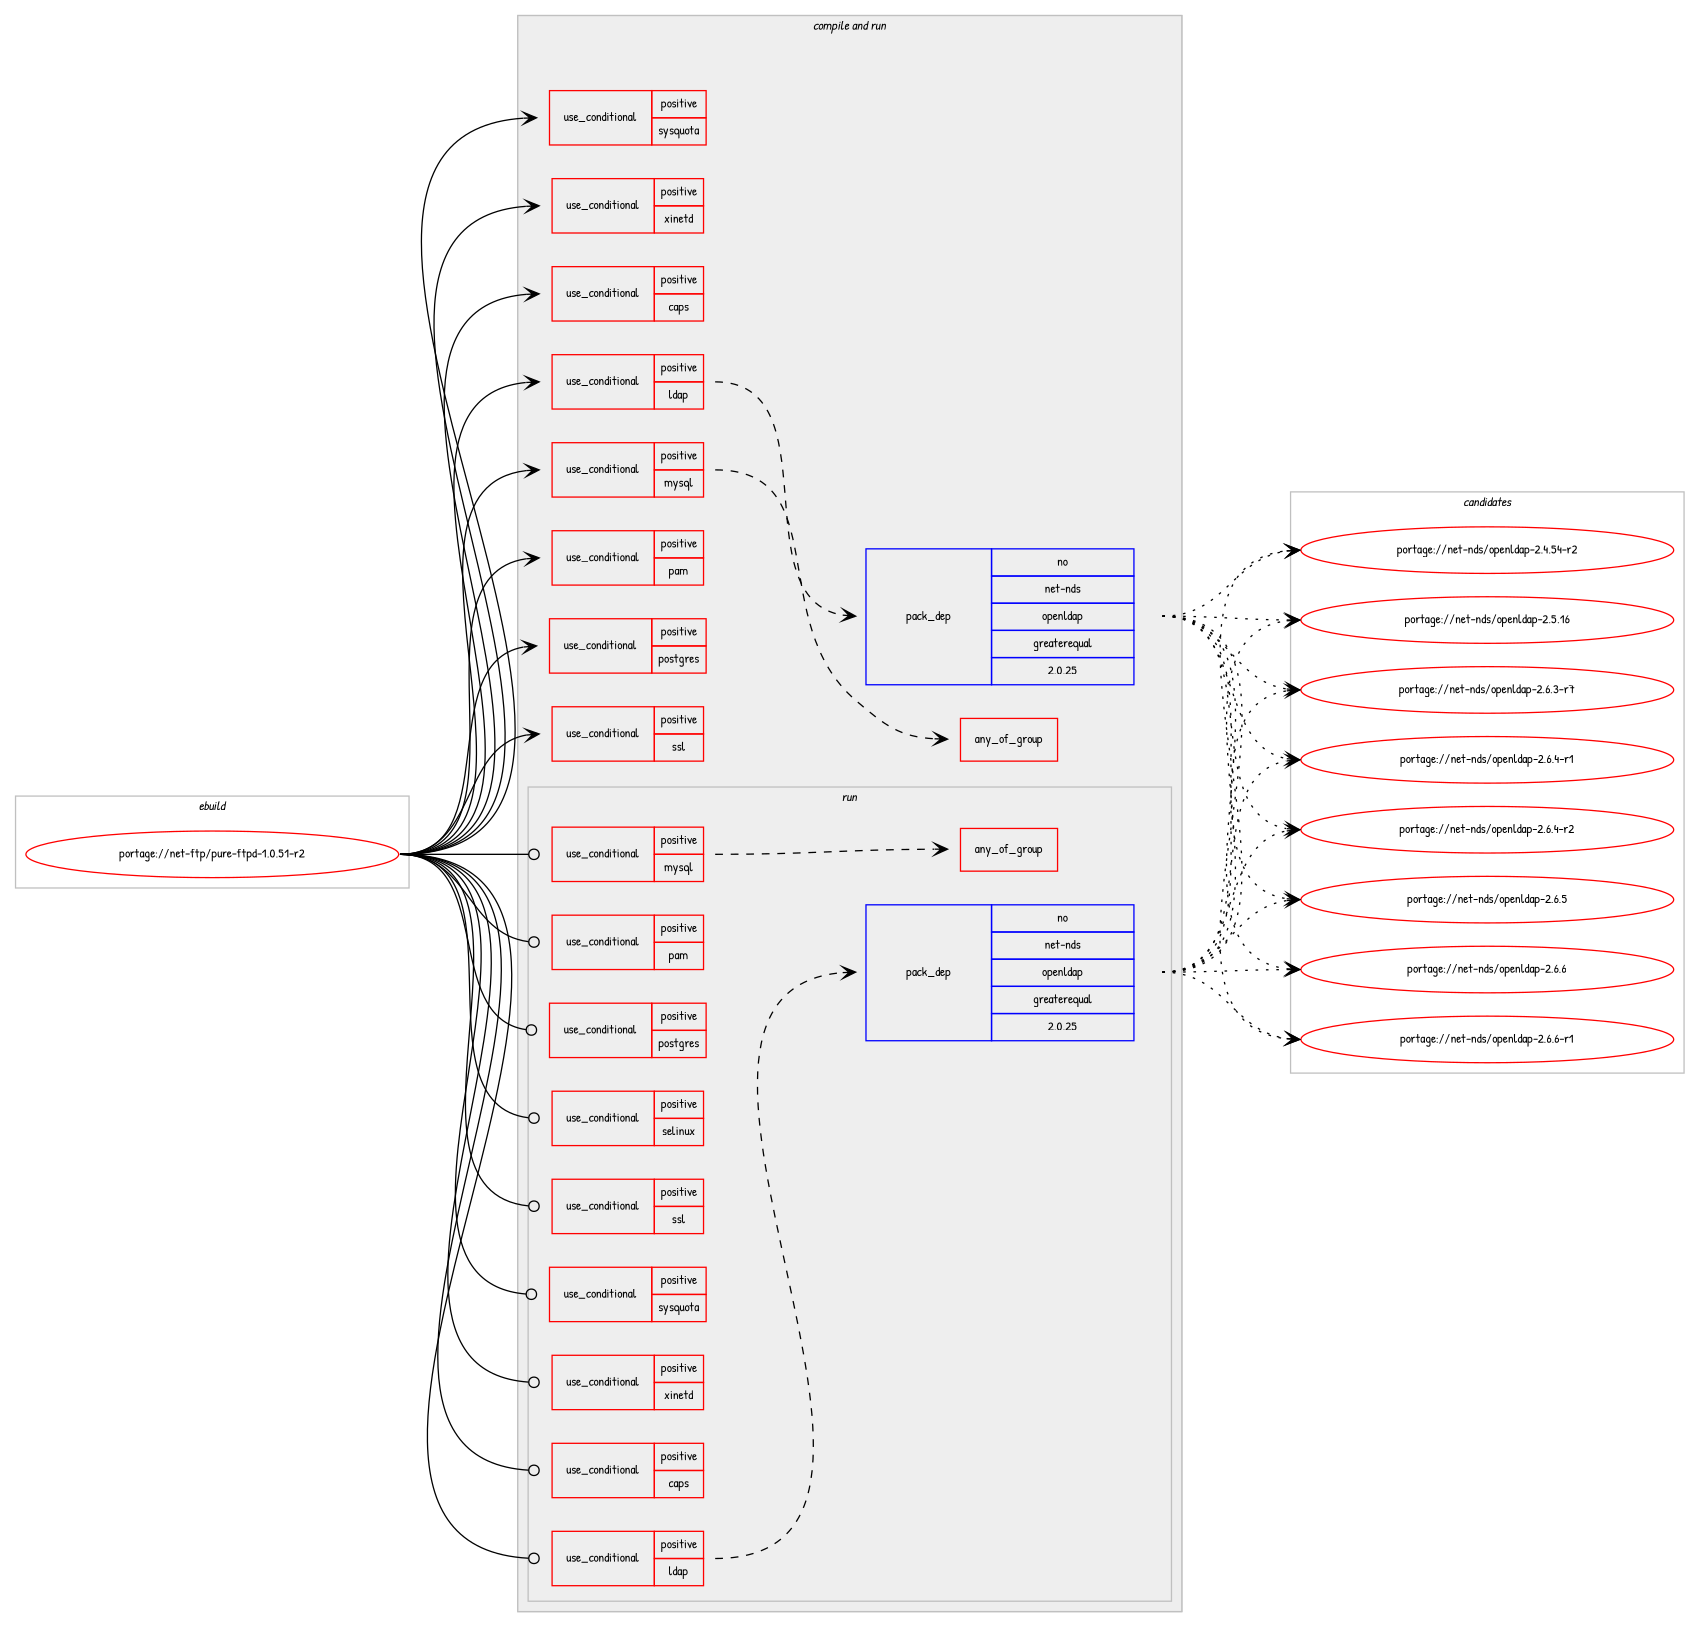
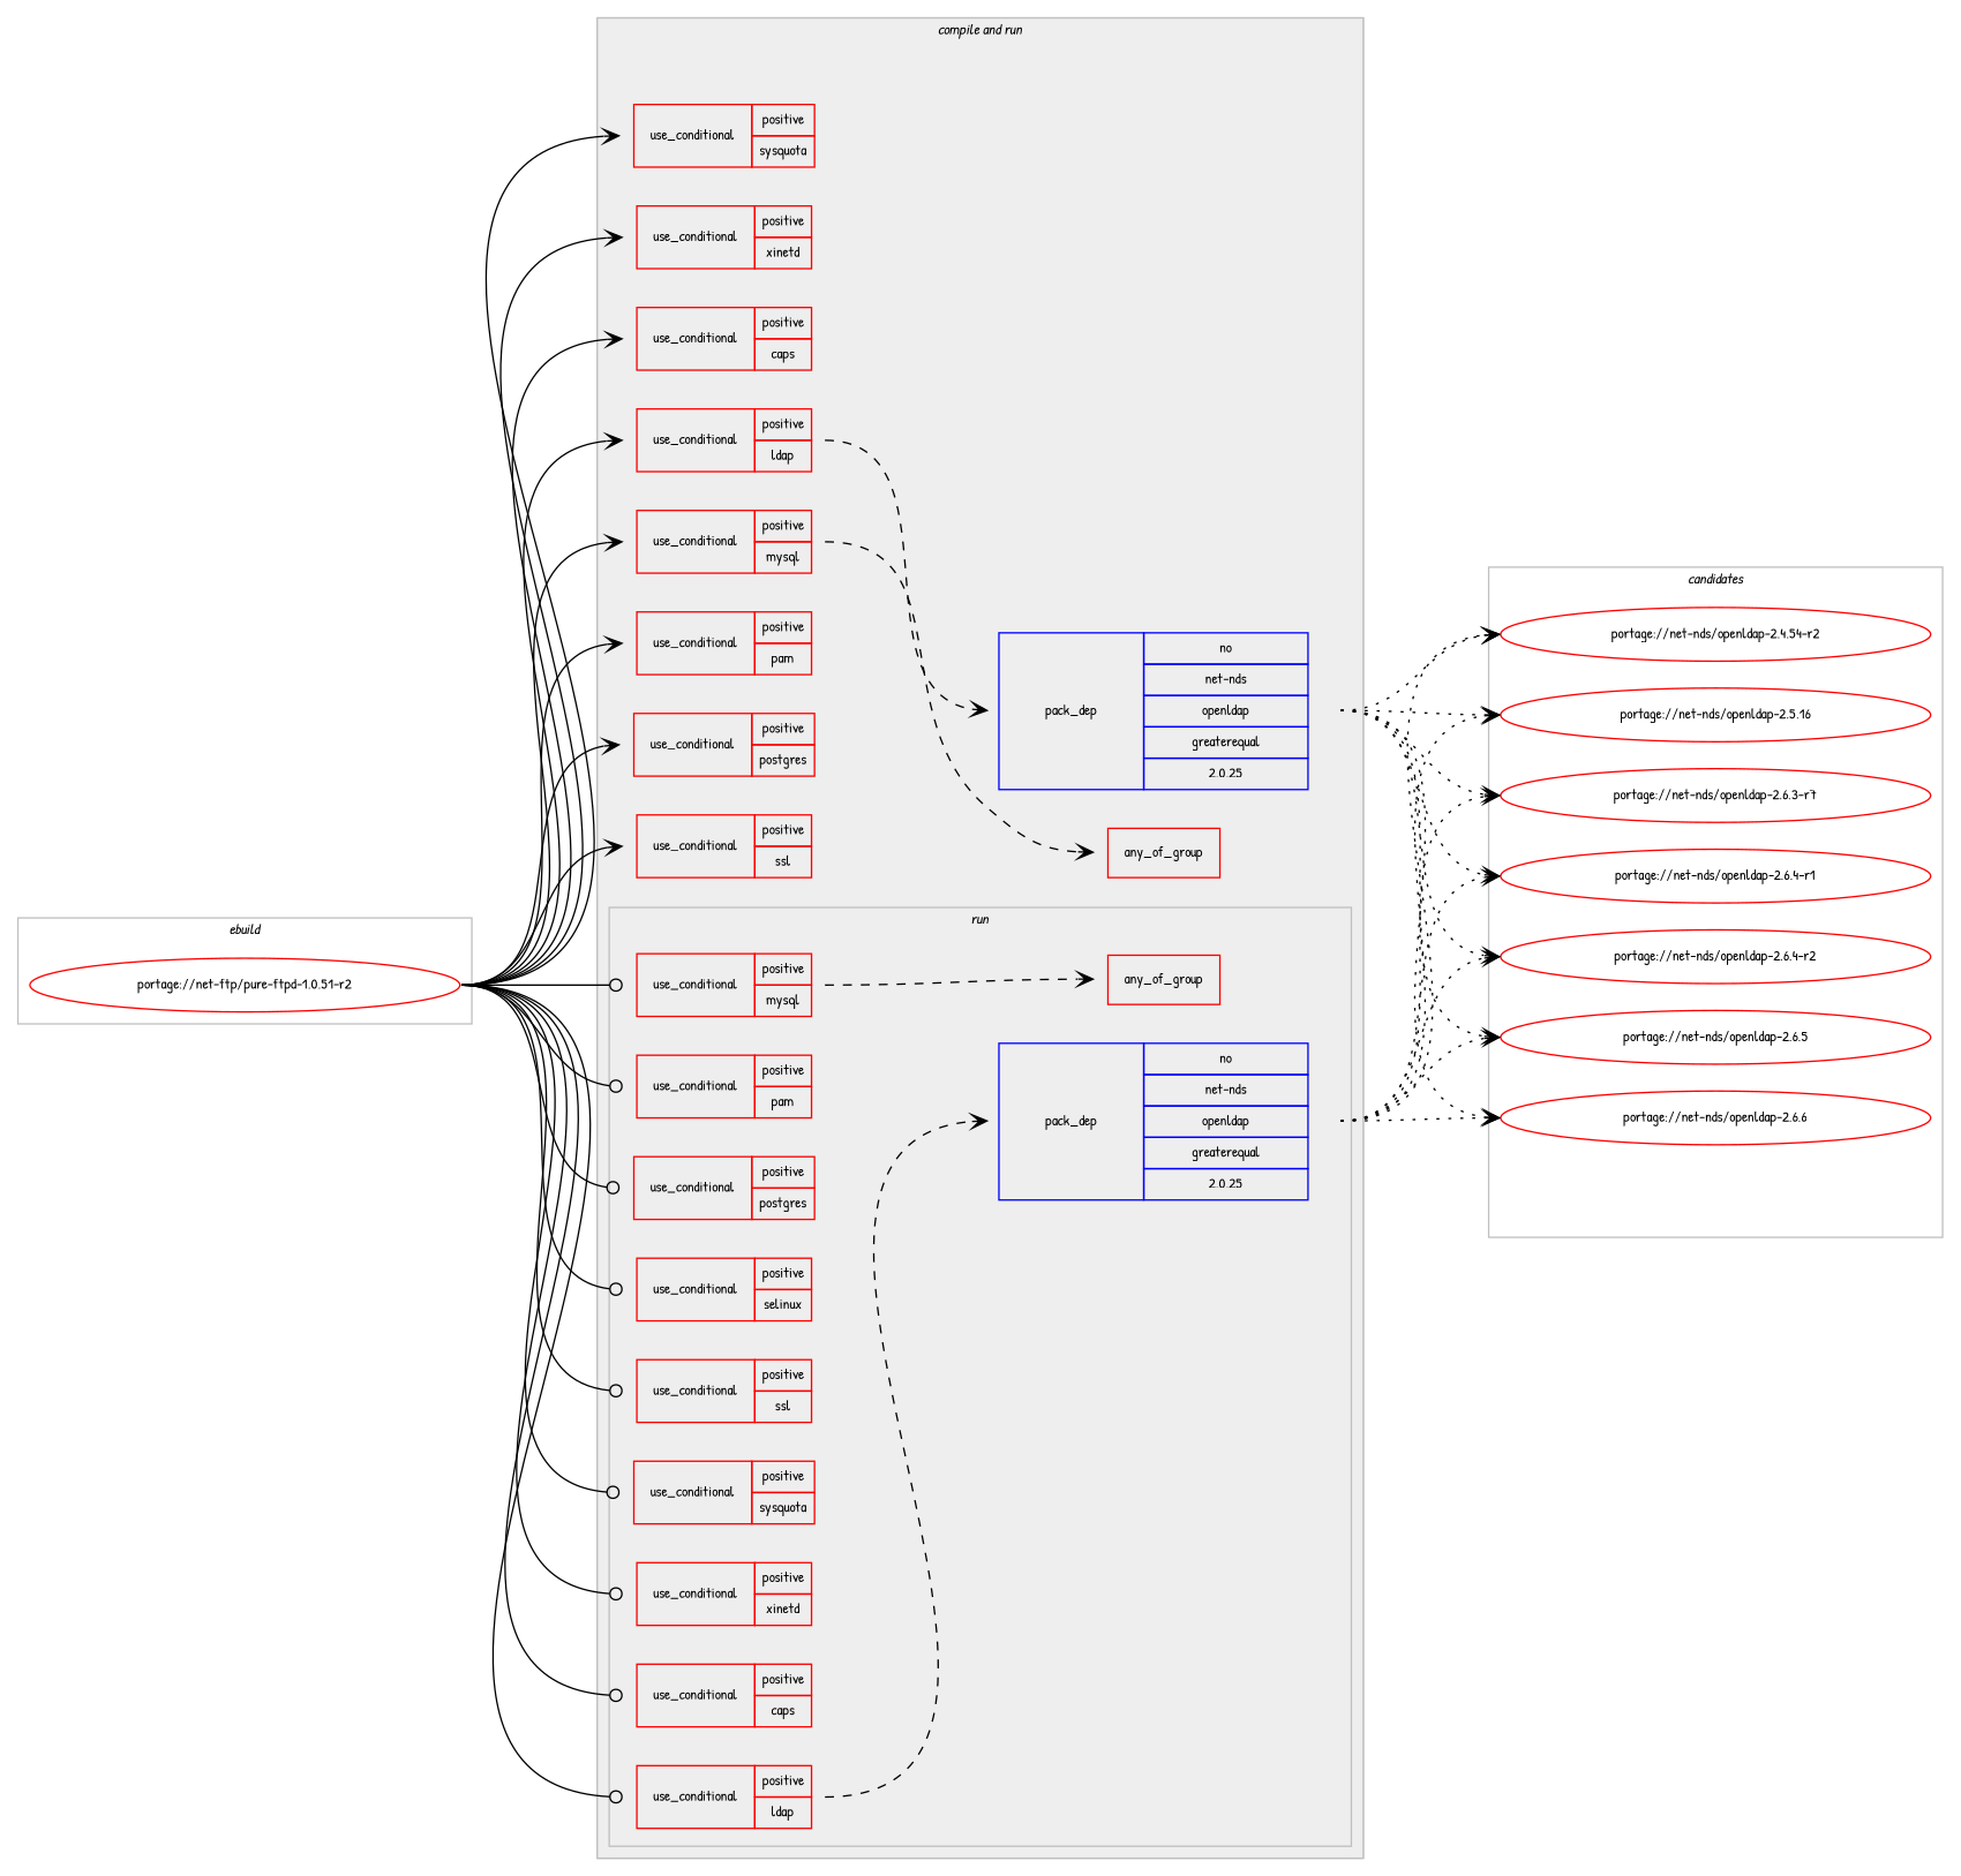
  digraph {
    compound=true
    concentrate=true
    fontname="Patrick Hand"
    fontsize=10
    newrank=true
    rankdir=LR
    ranksep=1.5
    node [color=red fontname="Patrick Hand" fontsize=10 shape=none]
    edge [arrowhead=vee fontname="Patrick Hand" headport=w style=solid tailport=e weight=20]
    n1 [label="portage://net-ftp/pure-ftpd-1.0.51-r2" width=4 shape=""]
    n2 [label=<<TABLE BORDER="0" CELLBORDER="1" CELLSPACING="0" CELLPADDING="4"><TR><TD ROWSPAN="3" CELLPADDING="10">use_conditional</TD></TR><TR><TD>positive</TD></TR><TR><TD>caps</TD></TR></TABLE>>]
    n3 [color=blue label=<<TABLE BORDER="0" CELLBORDER="1" CELLSPACING="0" CELLPADDING="4" WIDTH="220"><TR><TD ROWSPAN="6" CELLPADDING="30">pack_dep</TD></TR><TR><TD WIDTH="110">no</TD></TR><TR><TD>net-nds</TD></TR><TR><TD>openldap</TD></TR><TR><TD>greaterequal</TD></TR><TR><TD>2.0.25</TD></TR></TABLE>>]
    n4 [label=<<TABLE BORDER="0" CELLBORDER="1" CELLSPACING="0" CELLPADDING="4"><TR><TD ROWSPAN="3" CELLPADDING="10">use_conditional</TD></TR><TR><TD>positive</TD></TR><TR><TD>ldap</TD></TR></TABLE>>]
    n5 [label=<<TABLE BORDER="0" CELLBORDER="1" CELLSPACING="0" CELLPADDING="4"><TR><TD CELLPADDING="10">any_of_group</TD></TR></TABLE>>]
    n6 [label=<<TABLE BORDER="0" CELLBORDER="1" CELLSPACING="0" CELLPADDING="4"><TR><TD ROWSPAN="3" CELLPADDING="10">use_conditional</TD></TR><TR><TD>positive</TD></TR><TR><TD>mysql</TD></TR></TABLE>>]
    n7 [label=<<TABLE BORDER="0" CELLBORDER="1" CELLSPACING="0" CELLPADDING="4"><TR><TD ROWSPAN="3" CELLPADDING="10">use_conditional</TD></TR><TR><TD>positive</TD></TR><TR><TD>pam</TD></TR></TABLE>>]
    n8 [label=<<TABLE BORDER="0" CELLBORDER="1" CELLSPACING="0" CELLPADDING="4"><TR><TD ROWSPAN="3" CELLPADDING="10">use_conditional</TD></TR><TR><TD>positive</TD></TR><TR><TD>postgres</TD></TR></TABLE>>]
    n9 [label=<<TABLE BORDER="0" CELLBORDER="1" CELLSPACING="0" CELLPADDING="4"><TR><TD ROWSPAN="3" CELLPADDING="10">use_conditional</TD></TR><TR><TD>positive</TD></TR><TR><TD>ssl</TD></TR></TABLE>>]
    n10 [label=<<TABLE BORDER="0" CELLBORDER="1" CELLSPACING="0" CELLPADDING="4"><TR><TD ROWSPAN="3" CELLPADDING="10">use_conditional</TD></TR><TR><TD>positive</TD></TR><TR><TD>sysquota</TD></TR></TABLE>>]
    n11 [label=<<TABLE BORDER="0" CELLBORDER="1" CELLSPACING="0" CELLPADDING="4"><TR><TD ROWSPAN="3" CELLPADDING="10">use_conditional</TD></TR><TR><TD>positive</TD></TR><TR><TD>xinetd</TD></TR></TABLE>>]
    n12 [label=<<TABLE BORDER="0" CELLBORDER="1" CELLSPACING="0" CELLPADDING="4"><TR><TD ROWSPAN="3" CELLPADDING="10">use_conditional</TD></TR><TR><TD>positive</TD></TR><TR><TD>caps</TD></TR></TABLE>>]
    n13 [color=blue label=<<TABLE BORDER="0" CELLBORDER="1" CELLSPACING="0" CELLPADDING="4" WIDTH="220"><TR><TD ROWSPAN="6" CELLPADDING="30">pack_dep</TD></TR><TR><TD WIDTH="110">no</TD></TR><TR><TD>net-nds</TD></TR><TR><TD>openldap</TD></TR><TR><TD>greaterequal</TD></TR><TR><TD>2.0.25</TD></TR></TABLE>>]
    n14 [label=<<TABLE BORDER="0" CELLBORDER="1" CELLSPACING="0" CELLPADDING="4"><TR><TD ROWSPAN="3" CELLPADDING="10">use_conditional</TD></TR><TR><TD>positive</TD></TR><TR><TD>ldap</TD></TR></TABLE>>]
    n15 [label=<<TABLE BORDER="0" CELLBORDER="1" CELLSPACING="0" CELLPADDING="4"><TR><TD CELLPADDING="10">any_of_group</TD></TR></TABLE>>]
    n16 [label=<<TABLE BORDER="0" CELLBORDER="1" CELLSPACING="0" CELLPADDING="4"><TR><TD ROWSPAN="3" CELLPADDING="10">use_conditional</TD></TR><TR><TD>positive</TD></TR><TR><TD>mysql</TD></TR></TABLE>>]
    n17 [label=<<TABLE BORDER="0" CELLBORDER="1" CELLSPACING="0" CELLPADDING="4"><TR><TD ROWSPAN="3" CELLPADDING="10">use_conditional</TD></TR><TR><TD>positive</TD></TR><TR><TD>pam</TD></TR></TABLE>>]
    n18 [label=<<TABLE BORDER="0" CELLBORDER="1" CELLSPACING="0" CELLPADDING="4"><TR><TD ROWSPAN="3" CELLPADDING="10">use_conditional</TD></TR><TR><TD>positive</TD></TR><TR><TD>postgres</TD></TR></TABLE>>]
    n19 [label=<<TABLE BORDER="0" CELLBORDER="1" CELLSPACING="0" CELLPADDING="4"><TR><TD ROWSPAN="3" CELLPADDING="10">use_conditional</TD></TR><TR><TD>positive</TD></TR><TR><TD>selinux</TD></TR></TABLE>>]
    n20 [label=<<TABLE BORDER="0" CELLBORDER="1" CELLSPACING="0" CELLPADDING="4"><TR><TD ROWSPAN="3" CELLPADDING="10">use_conditional</TD></TR><TR><TD>positive</TD></TR><TR><TD>ssl</TD></TR></TABLE>>]
    n21 [label=<<TABLE BORDER="0" CELLBORDER="1" CELLSPACING="0" CELLPADDING="4"><TR><TD ROWSPAN="3" CELLPADDING="10">use_conditional</TD></TR><TR><TD>positive</TD></TR><TR><TD>sysquota</TD></TR></TABLE>>]
    n22 [label=<<TABLE BORDER="0" CELLBORDER="1" CELLSPACING="0" CELLPADDING="4"><TR><TD ROWSPAN="3" CELLPADDING="10">use_conditional</TD></TR><TR><TD>positive</TD></TR><TR><TD>xinetd</TD></TR></TABLE>>]
    n23 [label="portage://net-nds/openldap-2.4.54-r2" width=4 shape=""]
    n24 [label="portage://net-nds/openldap-2.5.16" width=4 shape=""]
    n25 [label="portage://net-nds/openldap-2.6.3-r7" width=4 shape=""]
    n26 [label="portage://net-nds/openldap-2.6.4-r1" width=4 shape=""]
    n27 [label="portage://net-nds/openldap-2.6.4-r2" width=4 shape=""]
    n28 [label="portage://net-nds/openldap-2.6.5" width=4 shape=""]
    n29 [label="portage://net-nds/openldap-2.6.6" width=4 shape=""]
-   n30 [label="portage://net-nds/openldap-2.6.6-r1" width=4 shape=""]
    subgraph cluster_1 {
      color=gray
      label=<<i>ebuild</i>>
      rank=same
      n1
    }
    subgraph cluster_2 {
      color=gray
      label=<<i>dependencies</i>>
      subgraph cluster_3 {
        color=gray
        fillcolor="#eeeeee"
        label=<<i>compile</i>>
        style=filled
        subgraph sub_4 {
          color=gray
          fillcolor="#eeeeee"
          label=<<i>compile</i>>
          style=filled
          n2
        }
        subgraph sub_5 {
          color=gray
          fillcolor="#eeeeee"
          label=<<i>compile</i>>
          style=filled
          n4
          subgraph sub_6 {
            color=gray
            fillcolor="#eeeeee"
            label=<<i>compile</i>>
            style=filled
            n3
          }
        }
        subgraph sub_7 {
          color=gray
          fillcolor="#eeeeee"
          label=<<i>compile</i>>
          style=filled
          n6
          subgraph sub_8 {
            color=gray
            fillcolor="#eeeeee"
            label=<<i>compile</i>>
            style=filled
            n5
          }
        }
        subgraph sub_9 {
          color=gray
          fillcolor="#eeeeee"
          label=<<i>compile</i>>
          style=filled
          n7
        }
        subgraph sub_10 {
          color=gray
          fillcolor="#eeeeee"
          label=<<i>compile</i>>
          style=filled
          n8
        }
        subgraph sub_11 {
          color=gray
          fillcolor="#eeeeee"
          label=<<i>compile</i>>
          style=filled
          n9
        }
        subgraph sub_12 {
          color=gray
          fillcolor="#eeeeee"
          label=<<i>compile</i>>
          style=filled
          n10
        }
        subgraph sub_13 {
          color=gray
          fillcolor="#eeeeee"
          label=<<i>compile</i>>
          style=filled
          n11
        }
      }
      subgraph cluster_14 {
        color=gray
        fillcolor="#eeeeee"
        label=<<i>compile and run</i>>
        style=filled
      }
      subgraph cluster_15 {
        color=gray
        fillcolor="#eeeeee"
        label=<<i>run</i>>
        style=filled
        subgraph sub_16 {
          color=gray
          fillcolor="#eeeeee"
          label=<<i>run</i>>
          style=filled
          n12
        }
        subgraph sub_17 {
          color=gray
          fillcolor="#eeeeee"
          label=<<i>run</i>>
          style=filled
          n14
          subgraph sub_18 {
            color=gray
            fillcolor="#eeeeee"
            label=<<i>run</i>>
            style=filled
            n13
          }
        }
        subgraph sub_19 {
          color=gray
          fillcolor="#eeeeee"
          label=<<i>run</i>>
          style=filled
          n16
          subgraph sub_20 {
            color=gray
            fillcolor="#eeeeee"
            label=<<i>run</i>>
            style=filled
            n15
          }
        }
        subgraph sub_21 {
          color=gray
          fillcolor="#eeeeee"
          label=<<i>run</i>>
          style=filled
          n17
        }
        subgraph sub_22 {
          color=gray
          fillcolor="#eeeeee"
          label=<<i>run</i>>
          style=filled
          n18
        }
        subgraph sub_23 {
          color=gray
          fillcolor="#eeeeee"
          label=<<i>run</i>>
          style=filled
          n19
        }
        subgraph sub_24 {
          color=gray
          fillcolor="#eeeeee"
          label=<<i>run</i>>
          style=filled
          n20
        }
        subgraph sub_25 {
          color=gray
          fillcolor="#eeeeee"
          label=<<i>run</i>>
          style=filled
          n21
        }
        subgraph sub_26 {
          color=gray
          fillcolor="#eeeeee"
          label=<<i>run</i>>
          style=filled
          n22
        }
      }
    }
    subgraph cluster_27 {
      color=gray
      label=<<i>candidates</i>>
      rank=same
      subgraph sub_28 {
        color=black
        label=<<i>candidates</i>>
        nodesep=1
        rank=same
        n23
        n24
        n25
        n26
        n27
        n28
        n29
-       n30
      }
      subgraph sub_29 {
        color=black
        label=<<i>candidates</i>>
        nodesep=1
        rank=same
        n23
        n24
        n25
        n26
        n27
        n28
        n29
-       n30
      }
    }
    n1 -> n2
    n1 -> n4
    n1 -> n6
    n1 -> n7
    n1 -> n8
    n1 -> n9
    n1 -> n10
    n1 -> n11
    n1 -> n12 [arrowhead=odot]
    n1 -> n14 [arrowhead=odot]
    n1 -> n16 [arrowhead=odot]
    n1 -> n17 [arrowhead=odot]
    n1 -> n18 [arrowhead=odot]
    n1 -> n19 [arrowhead=odot]
    n1 -> n20 [arrowhead=odot]
    n1 -> n21 [arrowhead=odot]
    n1 -> n22 [arrowhead=odot]
    n3 -> n23 [style=dotted weight=100]
    n3 -> n24 [style=dotted weight=100]
    n3 -> n25 [style=dotted weight=100]
    n3 -> n26 [style=dotted weight=100]
    n3 -> n27 [style=dotted weight=100]
    n3 -> n28 [style=dotted weight=100]
    n3 -> n29 [style=dotted weight=100]
-   n3 -> n30 [style=dotted weight=100]
    n4 -> n3 [style=dashed]
    n6 -> n5 [style=dashed]
    n13 -> n23 [style=dotted weight=100]
    n13 -> n24 [style=dotted weight=100]
    n13 -> n25 [style=dotted weight=100]
    n13 -> n26 [style=dotted weight=100]
    n13 -> n27 [style=dotted weight=100]
    n13 -> n28 [style=dotted weight=100]
    n13 -> n29 [style=dotted weight=100]
-   n13 -> n30 [style=dotted weight=100]
    n14 -> n13 [style=dashed]
    n16 -> n15 [style=dashed]
  }
